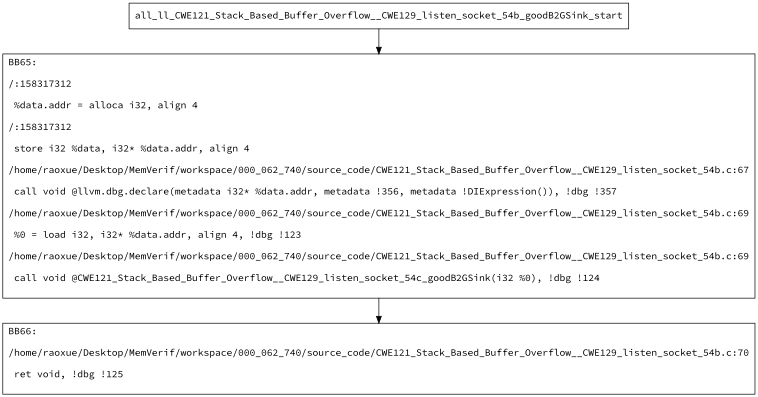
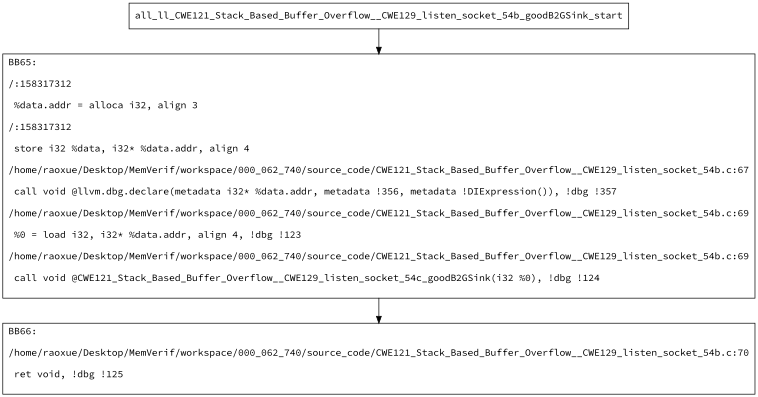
  digraph {
    fontname="Source Code Pro"
    node [shape=record fontname="Source Code Pro"]
    edge [fontname="Source Code Pro"]
    n1 [label="{all_ll_CWE121_Stack_Based_Buffer_Overflow__CWE129_listen_socket_54b_goodB2GSink_start}"]
-   n2 [label="{BB65:\l\l/:158317312\l\n  %data.addr = alloca i32, align 4\l\n/:158317312\l\n  store i32 %data, i32* %data.addr, align 4\l\n/home/raoxue/Desktop/MemVerif/workspace/000_062_740/source_code/CWE121_Stack_Based_Buffer_Overflow__CWE129_listen_socket_54b.c:67\l\n  call void @llvm.dbg.declare(metadata i32* %data.addr, metadata !356, metadata !DIExpression()), !dbg !357\l\n/home/raoxue/Desktop/MemVerif/workspace/000_062_740/source_code/CWE121_Stack_Based_Buffer_Overflow__CWE129_listen_socket_54b.c:69\l\n  %0 = load i32, i32* %data.addr, align 4, !dbg !123\l\n/home/raoxue/Desktop/MemVerif/workspace/000_062_740/source_code/CWE121_Stack_Based_Buffer_Overflow__CWE129_listen_socket_54b.c:69\l\n  call void @CWE121_Stack_Based_Buffer_Overflow__CWE129_listen_socket_54c_goodB2GSink(i32 %0), !dbg !124\l\n}"]
+   n2 [label="{BB65:\l\l/:158317312\l\n  %data.addr = alloca i32, align 3\l\n/:158317312\l\n  store i32 %data, i32* %data.addr, align 4\l\n/home/raoxue/Desktop/MemVerif/workspace/000_062_740/source_code/CWE121_Stack_Based_Buffer_Overflow__CWE129_listen_socket_54b.c:67\l\n  call void @llvm.dbg.declare(metadata i32* %data.addr, metadata !356, metadata !DIExpression()), !dbg !357\l\n/home/raoxue/Desktop/MemVerif/workspace/000_062_740/source_code/CWE121_Stack_Based_Buffer_Overflow__CWE129_listen_socket_54b.c:69\l\n  %0 = load i32, i32* %data.addr, align 4, !dbg !123\l\n/home/raoxue/Desktop/MemVerif/workspace/000_062_740/source_code/CWE121_Stack_Based_Buffer_Overflow__CWE129_listen_socket_54b.c:69\l\n  call void @CWE121_Stack_Based_Buffer_Overflow__CWE129_listen_socket_54c_goodB2GSink(i32 %0), !dbg !124\l\n}"]
    n3 [label="{BB66:\l\l/home/raoxue/Desktop/MemVerif/workspace/000_062_740/source_code/CWE121_Stack_Based_Buffer_Overflow__CWE129_listen_socket_54b.c:70\l\n  ret void, !dbg !125\l\n}"]
    n1 -> n2
    n2 -> n3
  }
